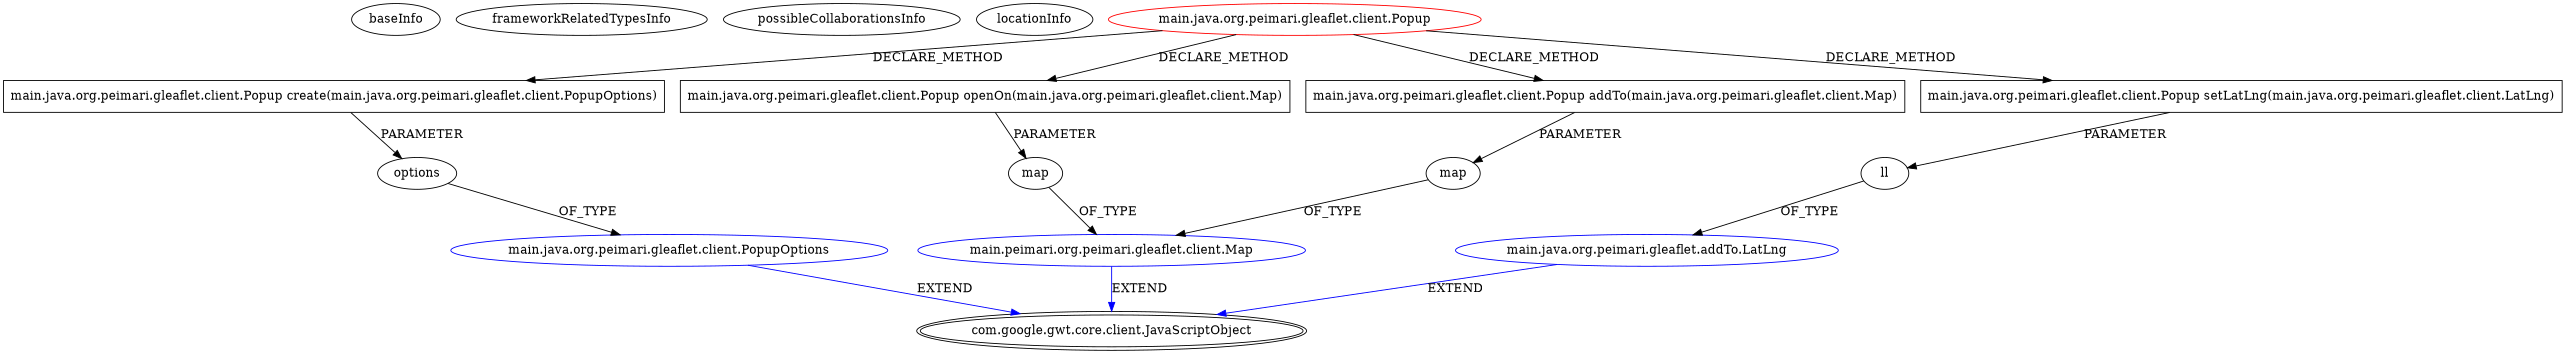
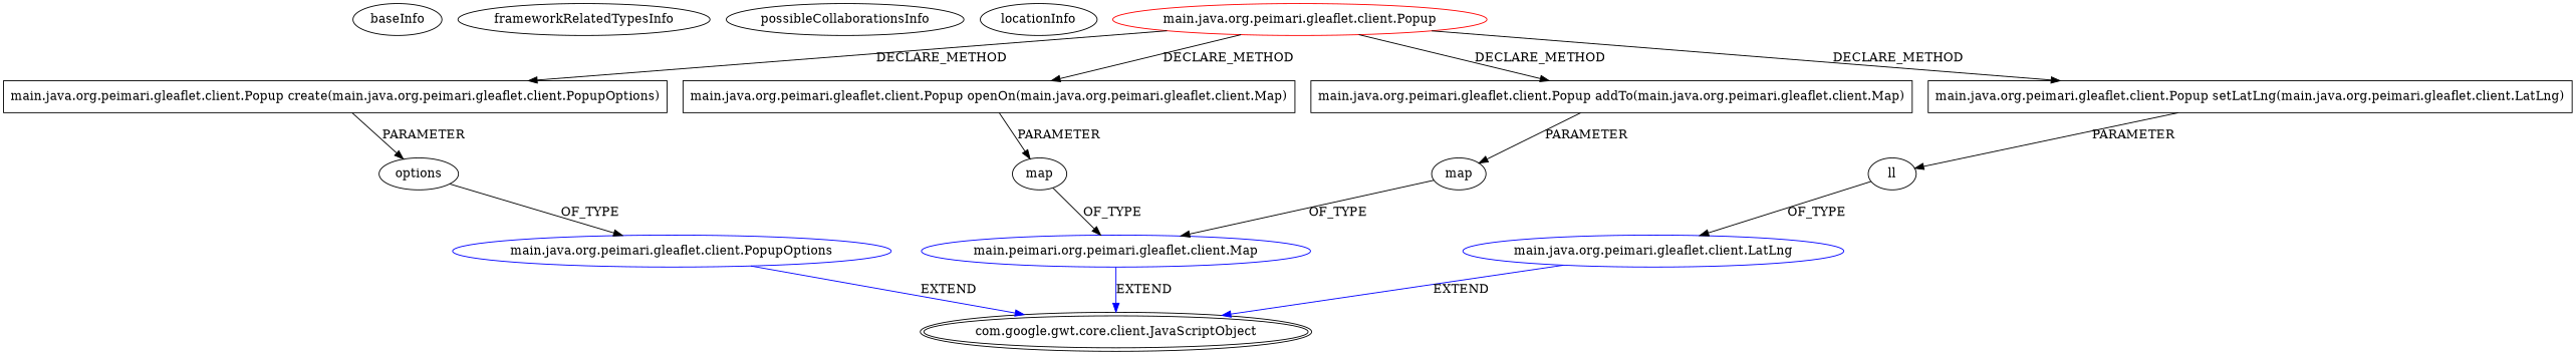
  digraph {
    node [isFrameworkType=false]
    baseInfo [category=extension_graph graphId=4105 isAnonymous=false possibleRelation=true isFrameworkType=""]
    frameworkRelatedTypesInfo [0="com.google.gwt.core.client.JavaScriptObject" isFrameworkType=""]
    possibleCollaborationsInfo [0="4105~CLIENT_METHOD_DECLARATION-PARAMETER_DECLARATION-CLIENT_METHOD_DECLARATION-PARAMETER_DECLARATION-~com.google.gwt.core.client.JavaScriptObject ~com.google.gwt.core.client.JavaScriptObject ~false~false" 1="4105~CLIENT_METHOD_DECLARATION-PARAMETER_DECLARATION-~com.google.gwt.core.client.JavaScriptObject ~com.google.gwt.core.client.JavaScriptObject ~false~false" isFrameworkType=""]
    locationInfo [contextSignature=Popup filePath="/mstahv-g-leaflet/g-leaflet-master/src/main/java/org/peimari/gleaflet/client/Popup.java" graphId=4105 projectName="mstahv-g-leaflet" isFrameworkType=""]
    n5 [color=red label="main.java.org.peimari.gleaflet.client.Popup" vertexType=ROOT_CLIENT_CLASS_DECLARATION]
    n6 [label="main.java.org.peimari.gleaflet.client.Popup create(main.java.org.peimari.gleaflet.client.PopupOptions)" shape=box vertexType=CLIENT_METHOD_DECLARATION]
    n7 [label="main.java.org.peimari.gleaflet.client.Popup openOn(main.java.org.peimari.gleaflet.client.Map)" shape=box vertexType=CLIENT_METHOD_DECLARATION]
    n8 [label="main.java.org.peimari.gleaflet.client.Popup addTo(main.java.org.peimari.gleaflet.client.Map)" shape=box vertexType=CLIENT_METHOD_DECLARATION]
    n9 [label="main.java.org.peimari.gleaflet.client.Popup setLatLng(main.java.org.peimari.gleaflet.client.LatLng)" shape=box vertexType=CLIENT_METHOD_DECLARATION]
    n10 [isFrameworkType=true label="com.google.gwt.core.client.JavaScriptObject" peripheries=2 vertexType=FRAMEWORK_CLASS_TYPE]
    n11 [label=options vertexType=PARAMETER_DECLARATION]
    n12 [label=map vertexType=PARAMETER_DECLARATION]
    n13 [label=map vertexType=PARAMETER_DECLARATION]
    n14 [label=ll vertexType=PARAMETER_DECLARATION]
    n15 [color=blue label="main.java.org.peimari.gleaflet.client.PopupOptions" vertexType=REFERENCE_CLIENT_CLASS_DECLARATION]
    n16 [color=blue label="main.peimari.org.peimari.gleaflet.client.Map" vertexType=REFERENCE_CLIENT_CLASS_DECLARATION]
-   n17 [color=blue label="main.java.org.peimari.gleaflet.addTo.LatLng" vertexType=REFERENCE_CLIENT_CLASS_DECLARATION]
+   n17 [color=blue label="main.java.org.peimari.gleaflet.client.LatLng" vertexType=REFERENCE_CLIENT_CLASS_DECLARATION]
    n5 -> n6 [label=DECLARE_METHOD]
    n5 -> n7 [label=DECLARE_METHOD]
    n5 -> n8 [label=DECLARE_METHOD]
    n5 -> n9 [label=DECLARE_METHOD]
    n6 -> n11 [label=PARAMETER]
    n7 -> n12 [label=PARAMETER]
    n8 -> n13 [label=PARAMETER]
    n9 -> n14 [label=PARAMETER]
    n11 -> n15 [label=OF_TYPE]
    n12 -> n16 [label=OF_TYPE]
    n13 -> n16 [label=OF_TYPE]
    n14 -> n17 [label=OF_TYPE]
    n15 -> n10 [color=blue label=EXTEND]
    n16 -> n10 [color=blue label=EXTEND]
    n17 -> n10 [color=blue label=EXTEND]
  }
